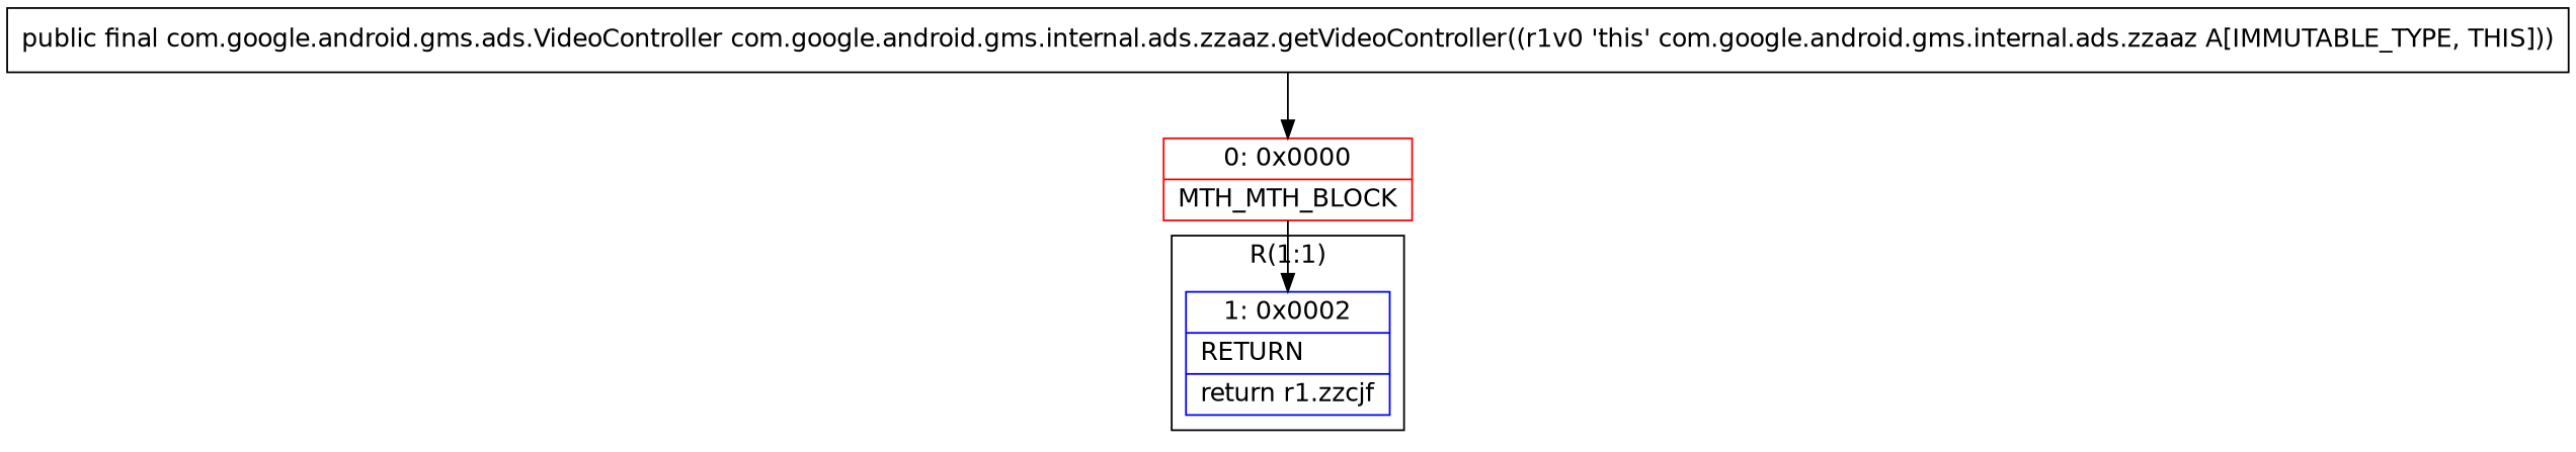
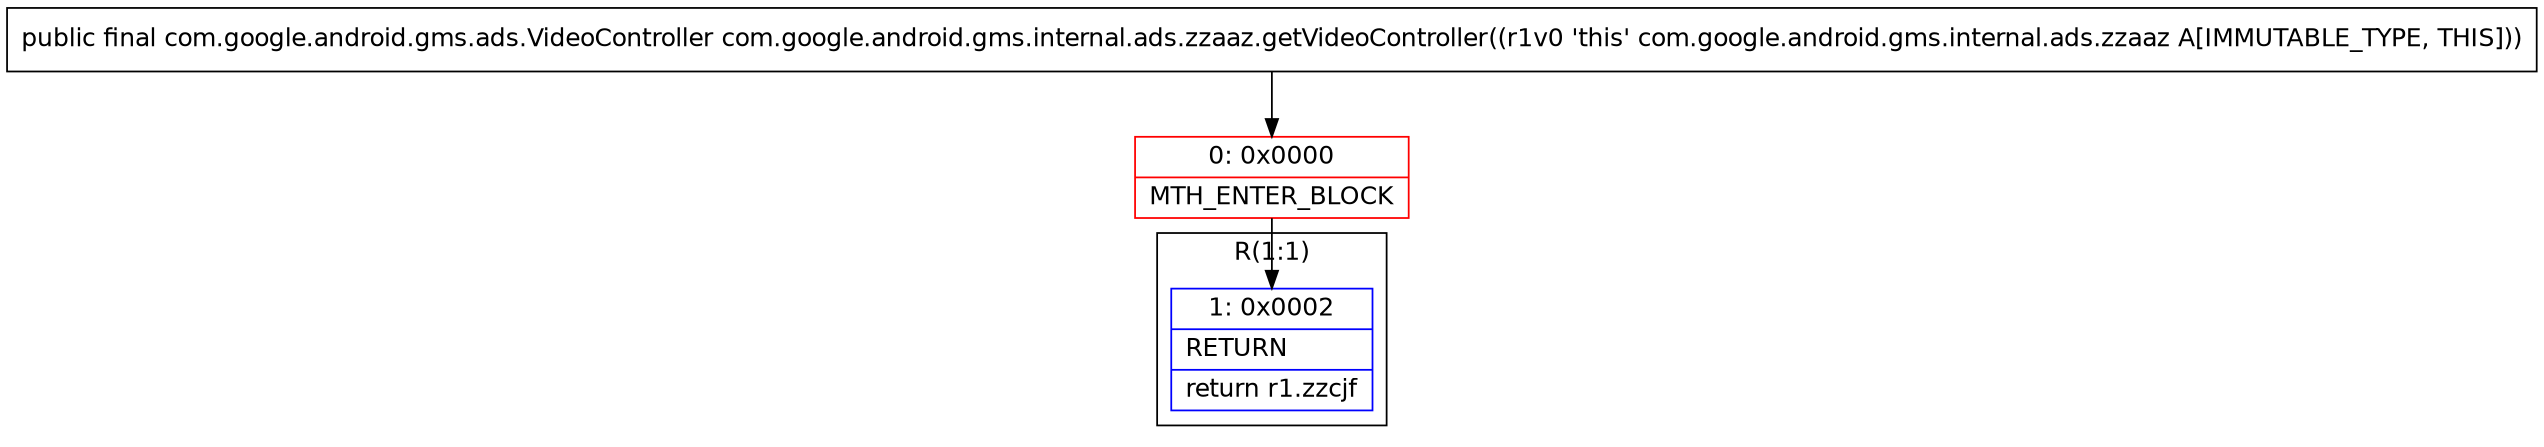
  digraph {
    fontname="DejaVu Sans"
    node [shape=record fontname="DejaVu Sans"]
    edge [fontname="DejaVu Sans"]
    n1 [color=blue label="{1\:\ 0x0002|RETURN\l|return r1.zzcjf\l}"]
-   n2 [color=red label="{0\:\ 0x0000|MTH_MTH_BLOCK\l}"]
+   n2 [color=red label="{0\:\ 0x0000|MTH_ENTER_BLOCK\l}"]
    n3 [label="{public final com.google.android.gms.ads.VideoController com.google.android.gms.internal.ads.zzaaz.getVideoController((r1v0 'this' com.google.android.gms.internal.ads.zzaaz A[IMMUTABLE_TYPE, THIS])) }"]
    subgraph cluster_1 {
      label="R(1:1)"
      n1
    }
    n2 -> n1
    n3 -> n2
  }
